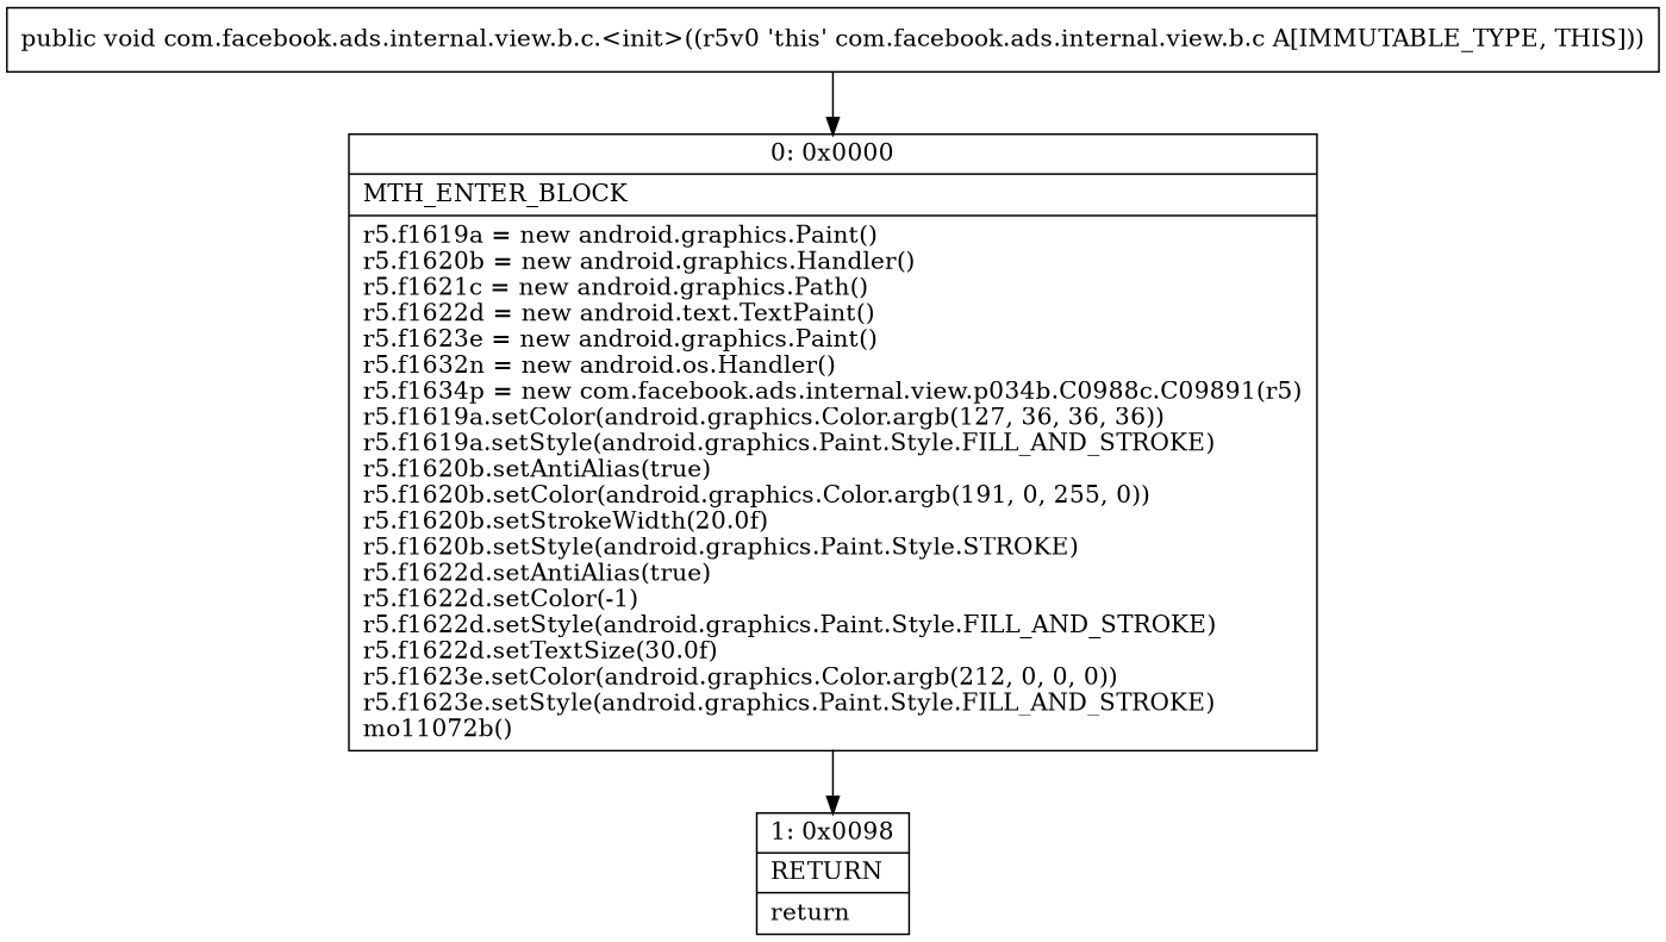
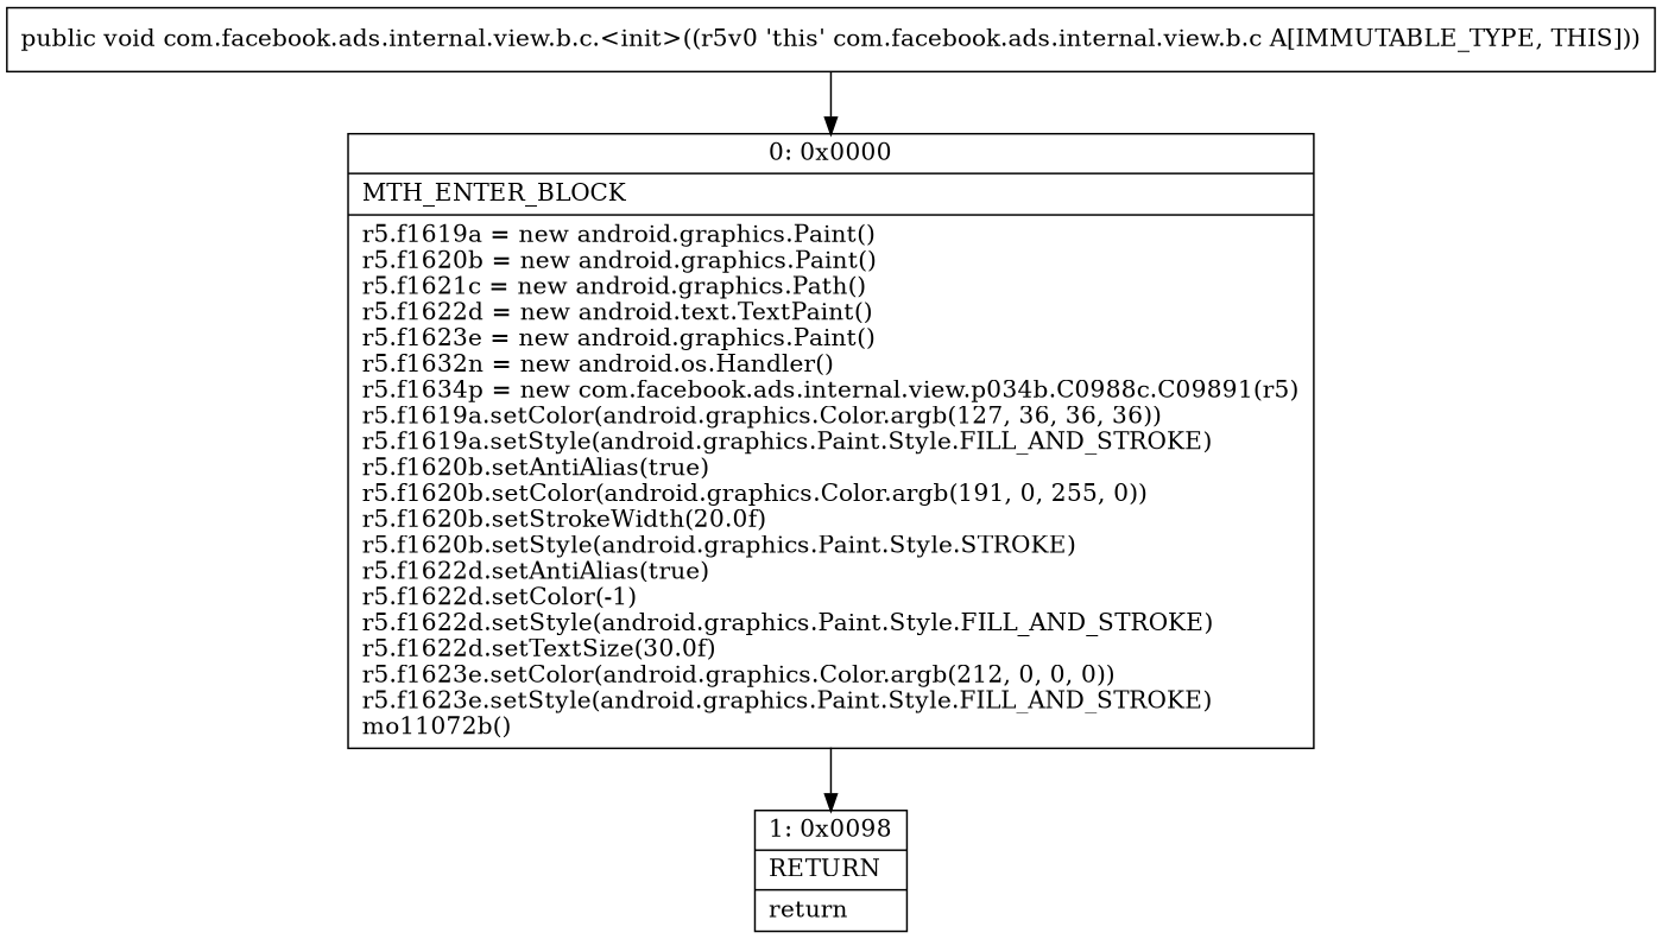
  digraph {
    node [shape=record]
-   n1 [label="{0\:\ 0x0000|MTH_ENTER_BLOCK\l|r5.f1619a = new android.graphics.Paint()\lr5.f1620b = new android.graphics.Handler()\lr5.f1621c = new android.graphics.Path()\lr5.f1622d = new android.text.TextPaint()\lr5.f1623e = new android.graphics.Paint()\lr5.f1632n = new android.os.Handler()\lr5.f1634p = new com.facebook.ads.internal.view.p034b.C0988c.C09891(r5)\lr5.f1619a.setColor(android.graphics.Color.argb(127, 36, 36, 36))\lr5.f1619a.setStyle(android.graphics.Paint.Style.FILL_AND_STROKE)\lr5.f1620b.setAntiAlias(true)\lr5.f1620b.setColor(android.graphics.Color.argb(191, 0, 255, 0))\lr5.f1620b.setStrokeWidth(20.0f)\lr5.f1620b.setStyle(android.graphics.Paint.Style.STROKE)\lr5.f1622d.setAntiAlias(true)\lr5.f1622d.setColor(\-1)\lr5.f1622d.setStyle(android.graphics.Paint.Style.FILL_AND_STROKE)\lr5.f1622d.setTextSize(30.0f)\lr5.f1623e.setColor(android.graphics.Color.argb(212, 0, 0, 0))\lr5.f1623e.setStyle(android.graphics.Paint.Style.FILL_AND_STROKE)\lmo11072b()\l}"]
+   n1 [label="{0\:\ 0x0000|MTH_ENTER_BLOCK\l|r5.f1619a = new android.graphics.Paint()\lr5.f1620b = new android.graphics.Paint()\lr5.f1621c = new android.graphics.Path()\lr5.f1622d = new android.text.TextPaint()\lr5.f1623e = new android.graphics.Paint()\lr5.f1632n = new android.os.Handler()\lr5.f1634p = new com.facebook.ads.internal.view.p034b.C0988c.C09891(r5)\lr5.f1619a.setColor(android.graphics.Color.argb(127, 36, 36, 36))\lr5.f1619a.setStyle(android.graphics.Paint.Style.FILL_AND_STROKE)\lr5.f1620b.setAntiAlias(true)\lr5.f1620b.setColor(android.graphics.Color.argb(191, 0, 255, 0))\lr5.f1620b.setStrokeWidth(20.0f)\lr5.f1620b.setStyle(android.graphics.Paint.Style.STROKE)\lr5.f1622d.setAntiAlias(true)\lr5.f1622d.setColor(\-1)\lr5.f1622d.setStyle(android.graphics.Paint.Style.FILL_AND_STROKE)\lr5.f1622d.setTextSize(30.0f)\lr5.f1623e.setColor(android.graphics.Color.argb(212, 0, 0, 0))\lr5.f1623e.setStyle(android.graphics.Paint.Style.FILL_AND_STROKE)\lmo11072b()\l}"]
    n2 [label="{1\:\ 0x0098|RETURN\l|return\l}"]
    n3 [label="{public void com.facebook.ads.internal.view.b.c.\<init\>((r5v0 'this' com.facebook.ads.internal.view.b.c A[IMMUTABLE_TYPE, THIS])) }"]
    n1 -> n2
    n3 -> n1
  }
